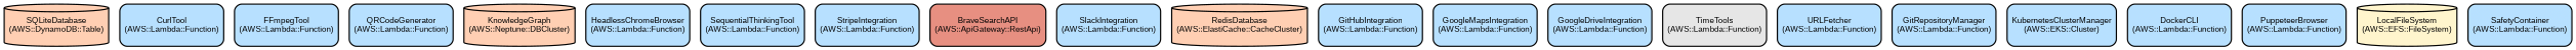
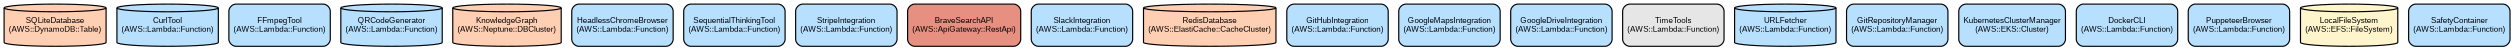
  digraph {
    node [color=black fillcolor="#B7E0FF" fontname=Arial shape=rectangle style="filled,bold,rounded"]
    n1 [fillcolor="#FFCFB3" height=1 label="SQLiteDatabase\n(AWS::DynamoDB::Table)" shape=cylinder]
-   n2 [height=1 label="CurlTool\n(AWS::Lambda::Function)"]
+   n2 [height=1 label="CurlTool\n(AWS::Lambda::Function)" shape=cylinder]
    n3 [height=1 label="FFmpegTool\n(AWS::Lambda::Function)"]
-   n4 [height=1 label="QRCodeGenerator\n(AWS::Lambda::Function)"]
+   n4 [height=1 label="QRCodeGenerator\n(AWS::Lambda::Function)" shape=cylinder]
    n5 [fillcolor="#FFCFB3" height=1 label="KnowledgeGraph\n(AWS::Neptune::DBCluster)" shape=cylinder]
    n6 [height=1 label="HeadlessChromeBrowser\n(AWS::Lambda::Function)"]
    n7 [height=1 label="SequentialThinkingTool\n(AWS::Lambda::Function)"]
    n8 [height=1 label="StripeIntegration\n(AWS::Lambda::Function)"]
    n9 [fillcolor="#E78F81" height=1 label="BraveSearchAPI\n(AWS::ApiGateway::RestApi)"]
    n10 [height=1 label="SlackIntegration\n(AWS::Lambda::Function)"]
    n11 [fillcolor="#FFCFB3" height=1 label="RedisDatabase\n(AWS::ElastiCache::CacheCluster)" shape=cylinder]
    n12 [height=1 label="GitHubIntegration\n(AWS::Lambda::Function)"]
    n13 [height=1 label="GoogleMapsIntegration\n(AWS::Lambda::Function)"]
    n14 [height=1 label="GoogleDriveIntegration\n(AWS::Lambda::Function)"]
    n15 [fillcolor="#E6E6E6" height=1 label="TimeTools\n(AWS::Lambda::Function)"]
-   n16 [height=1 label="URLFetcher\n(AWS::Lambda::Function)"]
+   n16 [height=1 label="URLFetcher\n(AWS::Lambda::Function)" shape=cylinder]
    n17 [height=1 label="GitRepositoryManager\n(AWS::Lambda::Function)"]
    n18 [height=1 label="KubernetesClusterManager\n(AWS::EKS::Cluster)"]
    n19 [height=1 label="DockerCLI\n(AWS::Lambda::Function)"]
    n20 [height=1 label="PuppeteerBrowser\n(AWS::Lambda::Function)"]
    n21 [fillcolor="#FFF5CD" height=1 label="LocalFileSystem\n(AWS::EFS::FileSystem)" shape=cylinder]
    n22 [height=1 label="SafetyContainer\n(AWS::Lambda::Function)"]
  }
